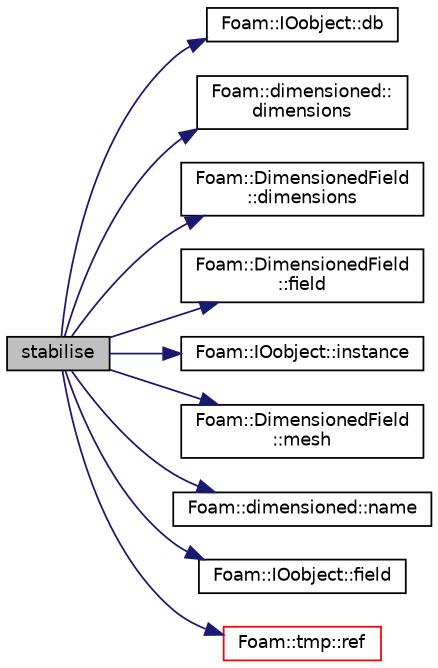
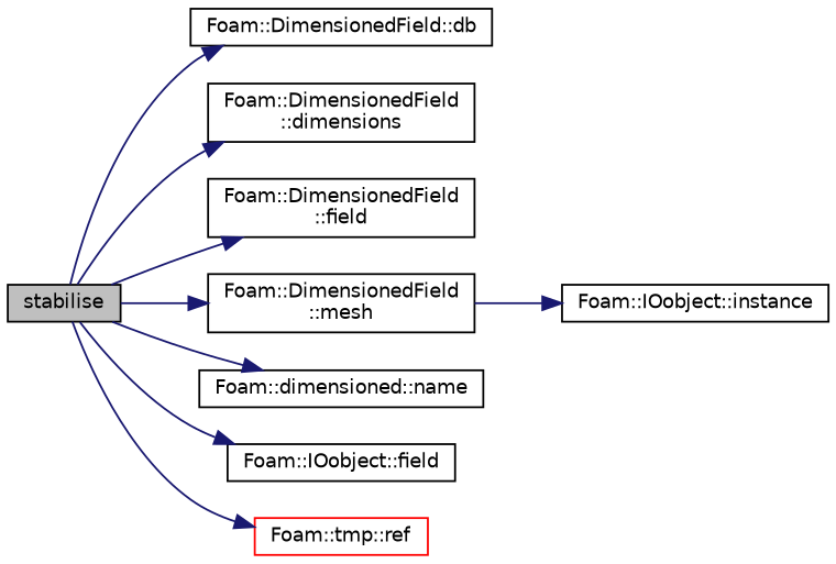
  digraph {
    rankdir=LR
    node [color=black fontname=Helvetica fontsize=10 shape=record]
    edge [color=midnightblue fontname=Helvetica fontsize=10 labelfontname=Helvetica labelfontsize=10 style=solid]
    n1 [fillcolor=grey75 fontcolor=black height=0.2 label=stabilise style=filled width=0.4]
-   n2 [height=0.2 label="Foam::IOobject::db" width=0.4]
-   n3 [height=0.2 label="Foam::dimensioned::\ldimensions" width=0.4]
+   n2 [height=0.2 label="Foam::DimensionedField::db" width=0.4]
    n4 [height=0.2 label="Foam::DimensionedField\l::dimensions" width=0.4]
    n5 [height=0.2 label="Foam::DimensionedField\l::field" width=0.4]
    n6 [height=0.2 label="Foam::IOobject::instance" width=0.4]
    n7 [height=0.2 label="Foam::DimensionedField\l::mesh" width=0.4]
    n8 [height=0.2 label="Foam::dimensioned::name" width=0.4]
    n9 [height=0.2 label="Foam::IOobject::field" width=0.4]
    n10 [color=red height=0.2 label="Foam::tmp::ref" width=0.4]
    n1 -> n2
-   n1 -> n3
    n1 -> n4
    n1 -> n5
-   n1 -> n6
+   n7 -> n6
    n1 -> n7
    n1 -> n8
    n1 -> n9
    n1 -> n10
  }
